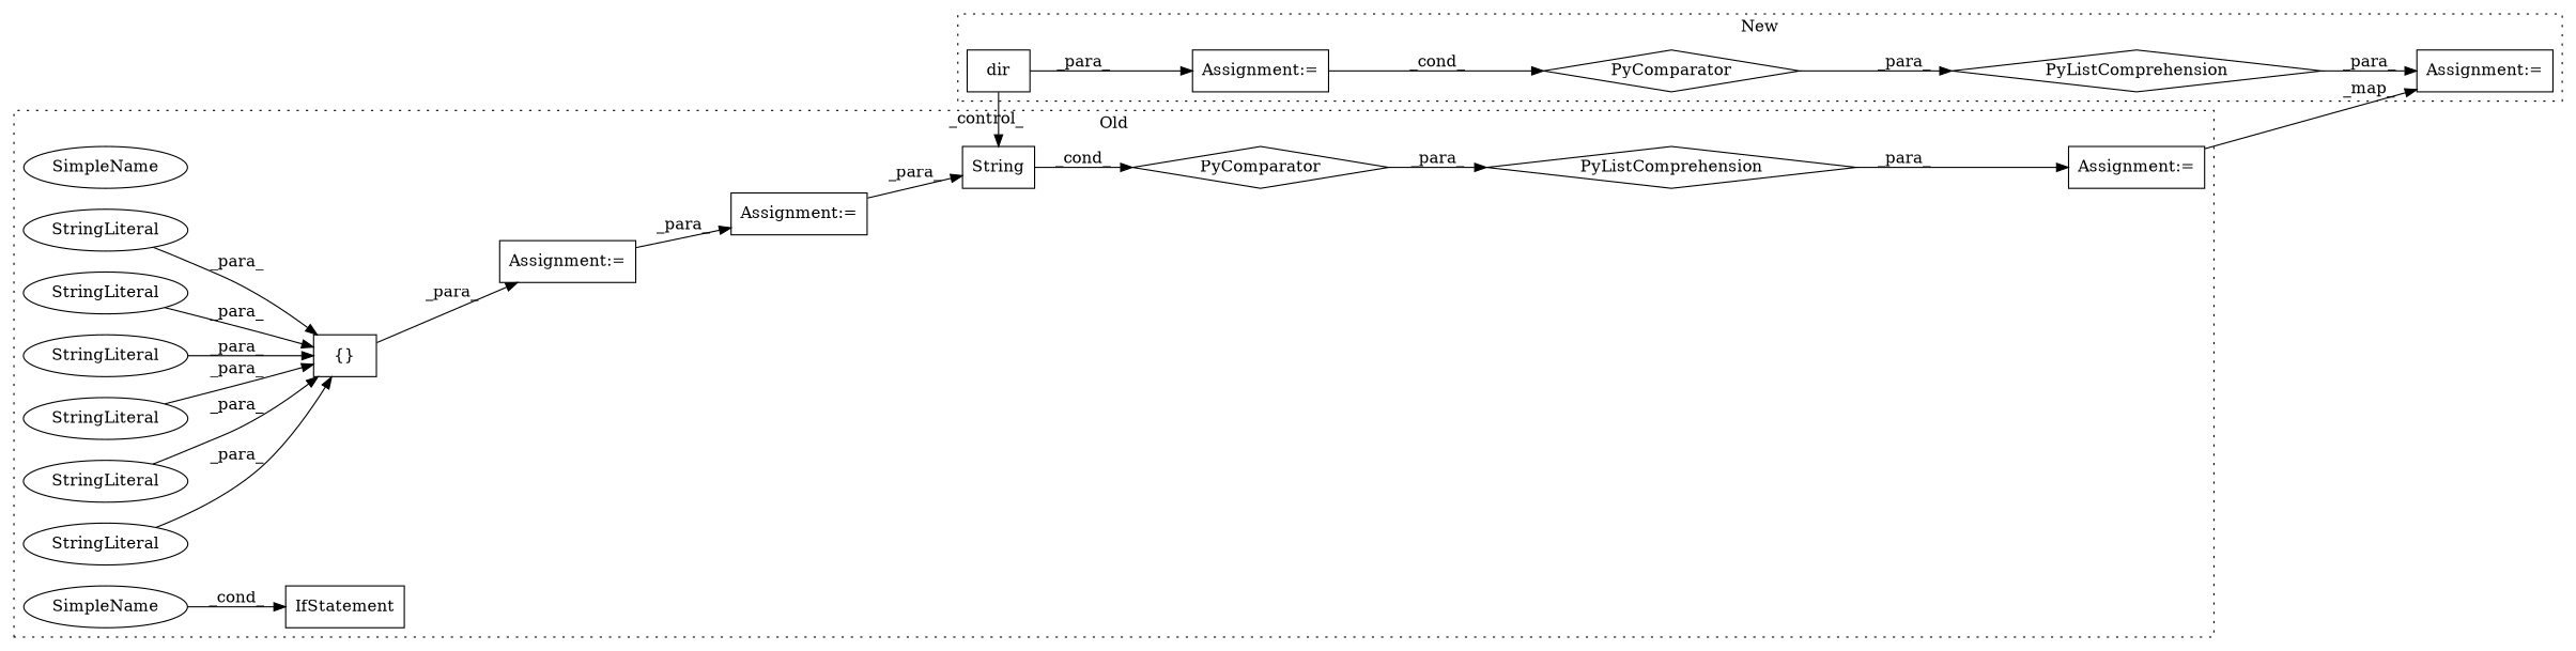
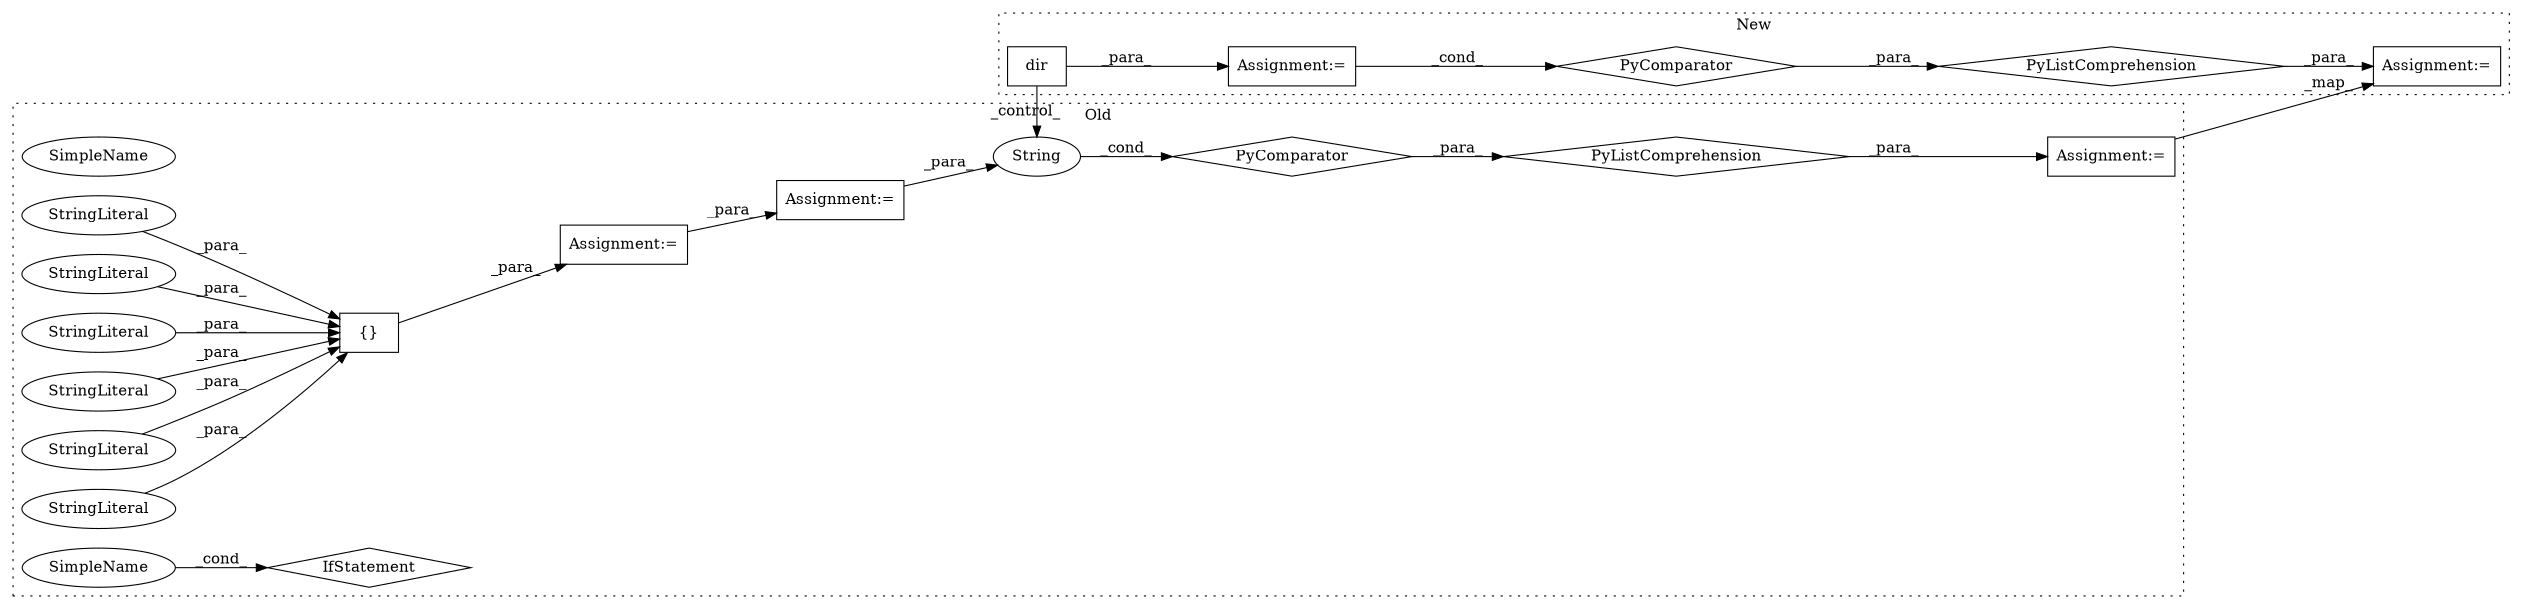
  digraph {
    rankdir=LR
    node [a=45 l=12 s=549 shape=box]
    n1 [a=109 l=101 label=PyListComprehension s=479 shape=diamond]
    n2 [a=113 l=23 label=PyComparator shape=diamond]
    n3 [a=4 l="1,1" label="{}" s="346,453"]
    n4 [a=7 l=1 label="Assignment:=" s=333]
    n5 [a=7 l=23 label="Assignment:="]
-   n6 [a=32 l="7,1" label=String s="479,487"]
+   n6 [a=32 l="7,1" label=String s="479,487" shape=ellipse]
    n7 [a=42 l=5 label=SimpleName s=567 shape=ellipse]
-   n8 [a=25 l=23 label=IfStatement]
+   n8 [a=25 l=23 label=IfStatement shape=diamond]
    n9 [a=7 label="Assignment:=" s=467]
    n10 [label=StringLiteral s=378 shape=ellipse]
    n11 [l=14 label=StringLiteral s=439 shape=ellipse]
    n12 [label=StringLiteral s=391 shape=ellipse]
    n13 [l=15 label=StringLiteral s=423 shape=ellipse]
    n14 [l=11 label=StringLiteral s=355 shape=ellipse]
    n15 [l=18 label=StringLiteral s=404 shape=ellipse]
    n16 [a=42 l=5 label=SimpleName s=567 shape=ellipse]
    n17 [a=32 l=5 label=dir s=463]
    n18 [a=113 l=64 label=PyComparator s=456 shape=diamond]
    n19 [a=7 l=64 label="Assignment:=" s=456]
    n20 [a=109 l=134 label=PyListComprehension s=394 shape=diamond]
    n21 [a=7 label="Assignment:=" s=382]
    subgraph cluster_1 {
      label=Old
      style=dotted
      n1
      n2
      n3
      n4
      n5
      n6
      n7
      n8
      n9
      n10
      n11
      n12
      n13
      n14
      n15
      n16
    }
    subgraph cluster_2 {
      label=New
      style=dotted
      n17
      n18
      n19
      n20
      n21
    }
    n1 -> n9 [label=_para_]
    n2 -> n1 [label=_para_]
    n3 -> n4 [label=_para_]
    n4 -> n5 [label=_para_]
    n5 -> n6 [label=_para_]
    n6 -> n2 [label=_cond_]
    n9 -> n21 [label=_map_]
    n10 -> n3 [label=_para_]
    n11 -> n3 [label=_para_]
    n12 -> n3 [label=_para_]
    n13 -> n3 [label=_para_]
    n14 -> n3 [label=_para_]
    n15 -> n3 [label=_para_]
    n16 -> n8 [label=_cond_]
    n17 -> n6 [label=_control_]
    n17 -> n19 [label=_para_]
    n18 -> n20 [label=_para_]
    n19 -> n18 [label=_cond_]
    n20 -> n21 [label=_para_]
  }
